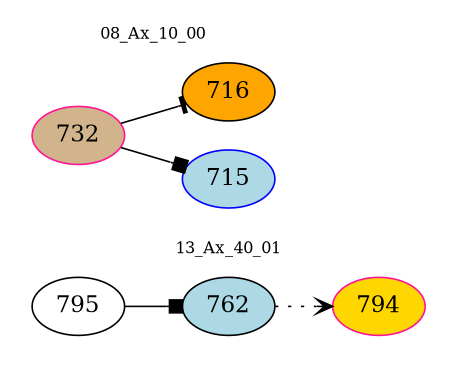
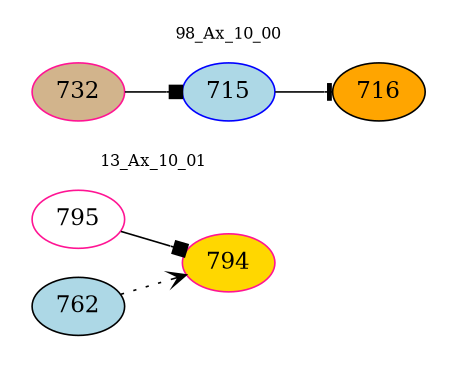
  digraph {
    rankdir=LR
    node [color=black fillcolor=lightblue style=filled]
    edge [arrowhead=box color=black style=solid]
-   n1 [fillcolor=white label=795]
+   n1 [color=deeppink fillcolor=white label=795]
    n2 [label=762]
    n3 [color=deeppink fillcolor=gold label=794]
    n4 [color=deeppink fillcolor=tan label=732]
    n5 [color=blue label=715]
    n6 [fillcolor=orange label=716]
    subgraph cluster_1 {
      color=white
      fontsize=10
-     label="13_Ax_40_01"
+     label="13_Ax_10_01"
      n1
      n2
      n3
    }
    subgraph cluster_2 {
      color=white
      fontsize=10
-     label="08_Ax_10_00"
+     label="98_Ax_10_00"
      n4
      n5
      n6
    }
-   n1 -> n2
+   n1 -> n3
    n2 -> n3 [arrowhead=vee style=dotted]
    n4 -> n5
-   n4 -> n6 [arrowhead=tee]
+   n5 -> n6 [arrowhead=tee]
  }
